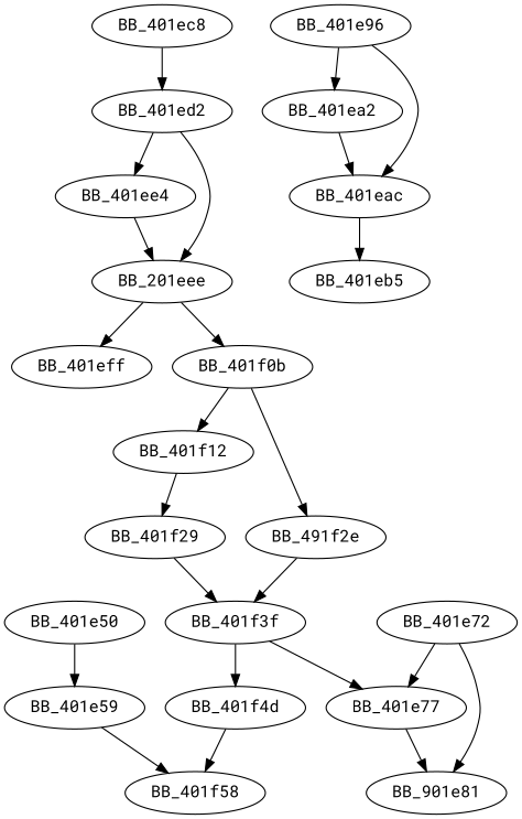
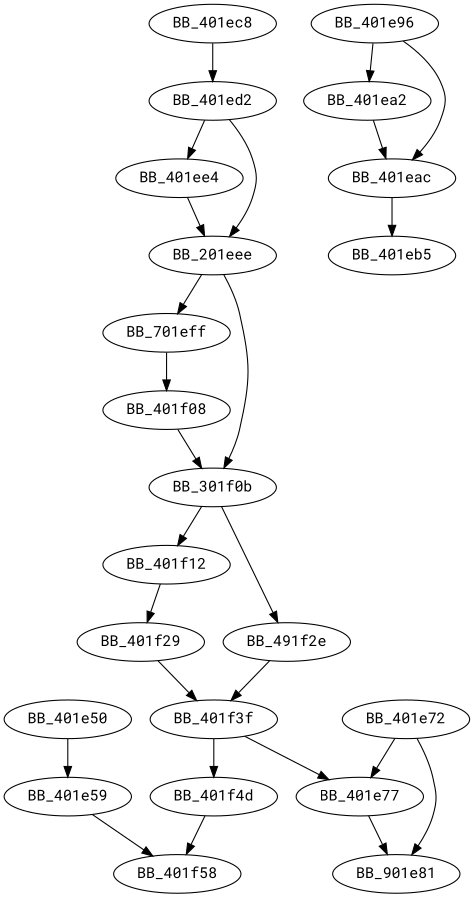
  digraph {
    fontname="Roboto Mono"
    node [fontname="Roboto Mono"]
    edge [fontname="Roboto Mono"]
    BB_401e50
    BB_401e59
    BB_401f58
    BB_401ec8
    BB_401ed2
    BB_401ee4
    n7 [label=BB_201eee]
    BB_401e72
    BB_401e77
    n10 [label=BB_901e81]
    BB_401e96
    BB_401ea2
    BB_401eac
    BB_401eb5
-   BB_401eff
-   BB_401f0b
+   BB_401eff [label=BB_701eff]
+   BB_401f0b [label=BB_301f0b]
+   BB_401f08
    BB_401f12
    n19 [label=BB_491f2e]
    BB_401f29
    BB_401f3f
    BB_401f4d
    BB_401e50 -> BB_401e59
    BB_401e59 -> BB_401f58
    BB_401ec8 -> BB_401ed2
    BB_401ed2 -> BB_401ee4
    BB_401ed2 -> n7
    BB_401ee4 -> n7
    n7 -> BB_401eff
    n7 -> BB_401f0b
    BB_401e72 -> BB_401e77
    BB_401e72 -> n10
    BB_401e77 -> n10
    BB_401e96 -> BB_401ea2
    BB_401e96 -> BB_401eac
    BB_401ea2 -> BB_401eac
    BB_401eac -> BB_401eb5
+   BB_401eff -> BB_401f08
    BB_401f0b -> BB_401f12
    BB_401f0b -> n19
+   BB_401f08 -> BB_401f0b
    BB_401f12 -> BB_401f29
    n19 -> BB_401f3f
    BB_401f29 -> BB_401f3f
    BB_401f3f -> BB_401e77
    BB_401f3f -> BB_401f4d
    BB_401f4d -> BB_401f58
  }
